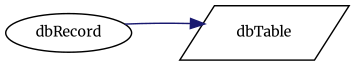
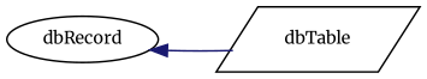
  digraph {
    rankdir=LR
    fontname=Merriweather
    node [color=black fillcolor=white fontname=Merriweather fontsize=10 style=filled]
    n1 [height=0.2 label=dbRecord shape=ellipse width=0.4]
    n2 [height=0.2 label=dbTable shape=parallelogram width=0.4]
-   n2 -> n1 [color=midnightblue dir=back fontname=Merriweather fontsize=10 labelfontname=Helvetica labelfontsize=10 style=solid]
+   n1 -> n2 [color=midnightblue dir=back fontname=Merriweather fontsize=10 labelfontname=Helvetica labelfontsize=10 style=solid]
  }
